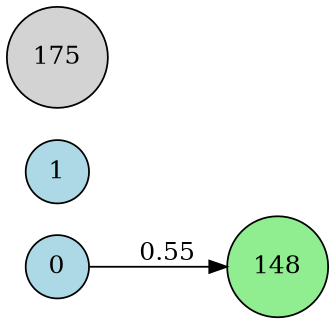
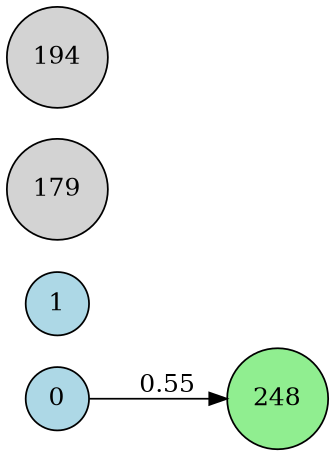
  digraph {
    rankdir=LR
    node [fillcolor=lightblue shape=circle style=filled]
    n1 [label=0]
-   n2 [fillcolor=lightgreen label=148]
+   n2 [fillcolor=lightgreen label=248]
    n3 [label=1]
-   n4 [fillcolor=lightgray label=175]
+   n4 [fillcolor=lightgray label=179]
+   n5 [fillcolor=lightgray label=194]
    n1 -> n2 [label=0.55]
  }
